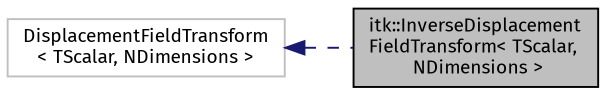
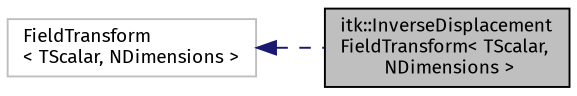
  digraph {
    rankdir=LR
    fontname="Fira Sans"
    node [fontname="Fira Sans" fontsize=10 shape=record]
    n1 [color=black fillcolor=grey75 fontcolor=black height=0.2 label="itk::InverseDisplacement\lFieldTransform\< TScalar,\l NDimensions \>" style=filled width=0.4]
-   n2 [color=grey75 height=0.2 label="DisplacementFieldTransform\l\< TScalar, NDimensions \>" width=0.4]
+   n2 [color=grey75 height=0.2 label="FieldTransform\l\< TScalar, NDimensions \>" width=0.4]
    n2 -> n1 [color=midnightblue dir=back fontname="Fira Sans" fontsize=10 labelfontname=Helvetica labelfontsize=10 style=dashed]
  }
